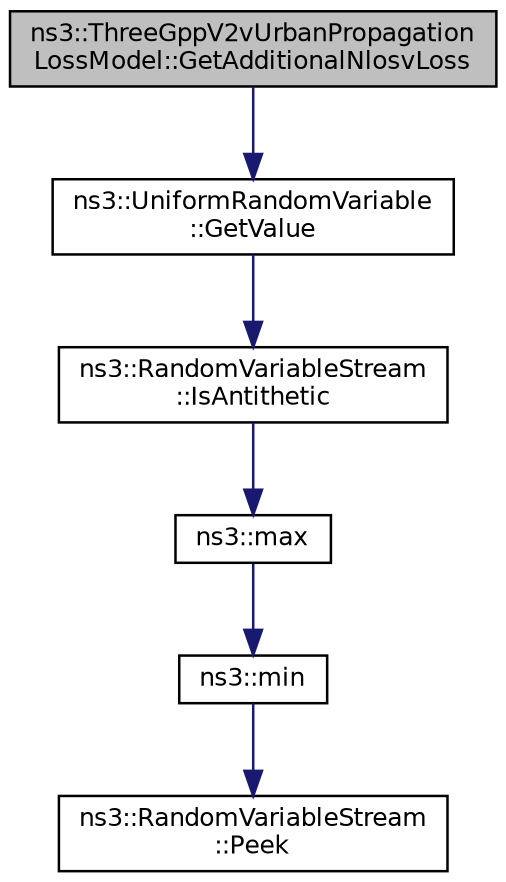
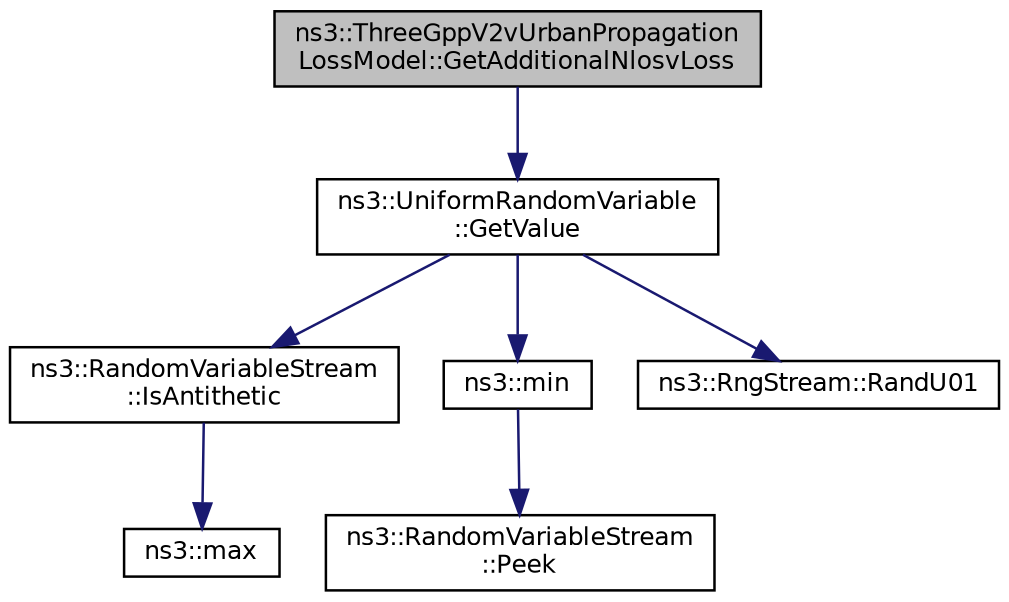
  digraph {
    rankdir=TB
    node [color=black fillcolor=white fontname=Helvetica fontsize=10 shape=record style=filled]
    edge [color=midnightblue fontname=Helvetica fontsize=10 labelfontname=Helvetica labelfontsize=10 style=solid]
    n1 [fillcolor=grey75 fontcolor=black height=0.2 label="ns3::ThreeGppV2vUrbanPropagation\lLossModel::GetAdditionalNlosvLoss" width=0.4]
    n2 [height=0.2 label="ns3::UniformRandomVariable\l::GetValue" width=0.4]
    n3 [height=0.2 label="ns3::RandomVariableStream\l::IsAntithetic" width=0.4]
    n4 [height=0.2 label="ns3::min" width=0.4]
+   n5 [height=0.2 label="ns3::RngStream::RandU01" width=0.4]
    n6 [height=0.2 label="ns3::max" width=0.4]
    n7 [height=0.2 label="ns3::RandomVariableStream\l::Peek" width=0.4]
    n1 -> n2
    n2 -> n3
-   n6 -> n4
+   n2 -> n4
+   n2 -> n5
    n3 -> n6
    n4 -> n7
  }
